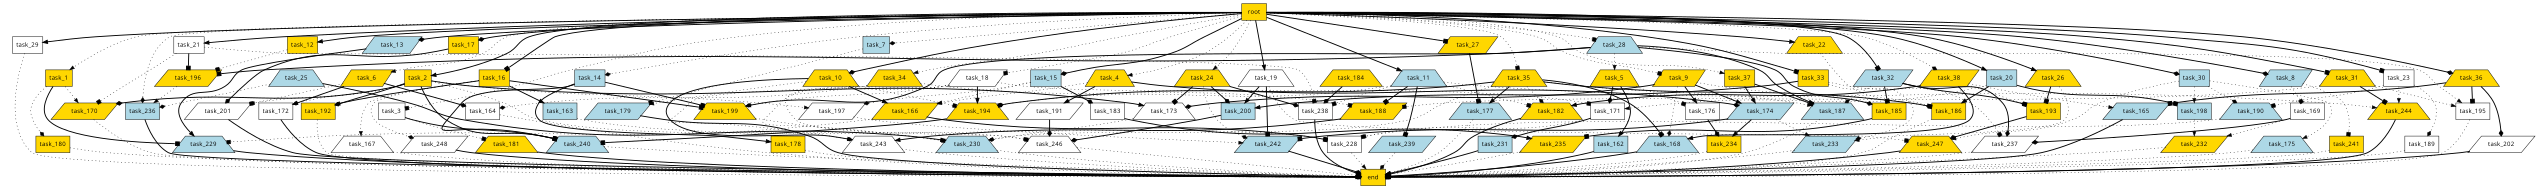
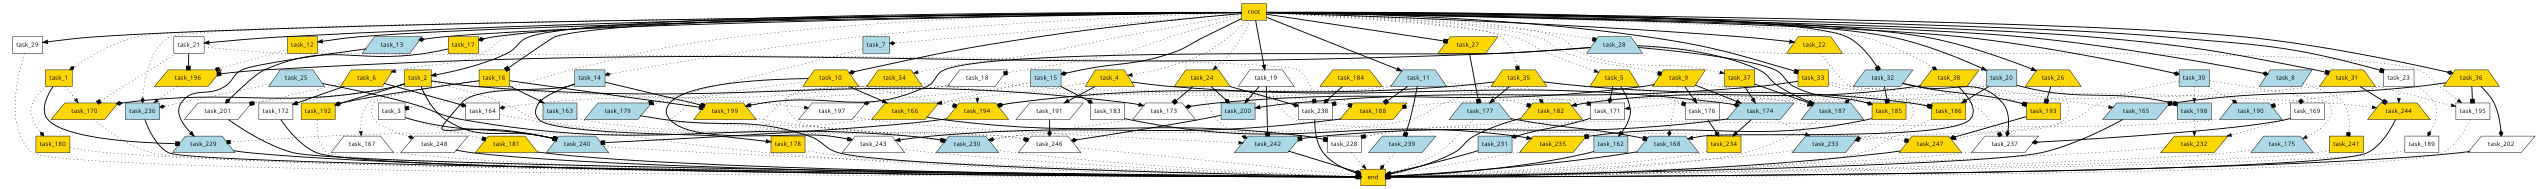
  digraph {
    fontname="Open Sans"
    node [fillcolor=gold fontname="Open Sans" shape=box style=filled]
    edge [arrowhead=normal fontname="Open Sans" style=dotted]
    root
    task_1
    task_2
    task_3 [fillcolor=white]
    task_4 [shape=trapezium]
    task_5 [shape=trapezium]
    task_6 [shape=parallelogram]
    task_7 [fillcolor=lightblue]
    task_8 [fillcolor=lightblue shape=parallelogram]
    task_9 [shape=parallelogram]
    task_10 [shape=trapezium]
    task_11 [fillcolor=lightblue shape=trapezium]
    task_12
    task_13 [fillcolor=lightblue shape=parallelogram]
    task_14 [fillcolor=lightblue]
    task_15 [fillcolor=lightblue]
    task_16
    task_17
    task_18 [fillcolor=white shape=parallelogram]
    task_19 [fillcolor=white shape=trapezium]
    task_20 [fillcolor=lightblue]
    task_21 [fillcolor=white]
    task_22 [shape=trapezium]
    task_23 [fillcolor=white]
    task_24 [shape=trapezium]
    task_26 [shape=trapezium]
    task_27 [shape=parallelogram]
    task_28 [fillcolor=lightblue shape=trapezium]
    task_29 [fillcolor=white]
    task_30 [fillcolor=lightblue]
    task_31 [shape=trapezium]
    task_32 [fillcolor=lightblue shape=parallelogram]
    task_33
    task_34 [shape=trapezium]
    task_35 [shape=trapezium]
    task_36 [shape=trapezium]
    task_37
    task_38 [shape=parallelogram]
    task_236 [fillcolor=lightblue]
    task_170 [shape=parallelogram]
    task_180
    task_229 [fillcolor=lightblue shape=trapezium]
    task_172 [fillcolor=white]
    task_173 [fillcolor=white shape=trapezium]
    task_192
    task_197 [fillcolor=white shape=parallelogram]
    task_201 [fillcolor=white shape=parallelogram]
    task_240 [fillcolor=lightblue shape=trapezium]
    task_246 [fillcolor=white shape=trapezium]
    task_181 [shape=trapezium]
    task_166 [shape=parallelogram]
    task_174 [fillcolor=lightblue shape=parallelogram]
    task_191 [fillcolor=white shape=parallelogram]
    task_162 [fillcolor=lightblue]
    task_171 [fillcolor=white]
    task_176 [fillcolor=white]
    task_164 [fillcolor=white]
    task_179 [fillcolor=lightblue shape=parallelogram]
    task_169 [fillcolor=white]
    task_241
    task_168 [fillcolor=lightblue shape=trapezium]
    task_186
    task_194 [shape=trapezium]
    task_243 [fillcolor=white shape=trapezium]
    task_182 [shape=trapezium]
    task_188 [shape=parallelogram]
    task_238 [fillcolor=white]
    task_239 [fillcolor=lightblue shape=parallelogram]
    task_244 [shape=trapezium]
    task_196 [shape=parallelogram]
    task_178
    task_199 [shape=trapezium]
    task_183 [fillcolor=white]
    task_163 [fillcolor=lightblue]
    task_167 [fillcolor=white shape=trapezium]
    task_248 [fillcolor=white shape=parallelogram]
    task_230 [fillcolor=lightblue shape=trapezium]
    task_200 [fillcolor=lightblue]
    task_247 [shape=trapezium]
    task_242 [fillcolor=lightblue shape=parallelogram]
    task_198 [fillcolor=lightblue]
    task_189 [fillcolor=white]
    task_190 [fillcolor=lightblue shape=trapezium]
    task_25 [fillcolor=lightblue shape=trapezium]
    task_193
    task_233 [fillcolor=lightblue shape=parallelogram]
    task_177 [fillcolor=lightblue shape=trapezium]
    task_185
    task_187 [fillcolor=lightblue shape=trapezium]
    task_195 [fillcolor=white]
    end
    task_175 [fillcolor=lightblue shape=trapezium]
    task_237 [fillcolor=white shape=parallelogram]
    task_165 [fillcolor=lightblue shape=parallelogram]
    task_202 [fillcolor=white shape=parallelogram]
    task_228 [fillcolor=white]
    task_234
    task_231 [fillcolor=lightblue]
    task_232 [shape=parallelogram]
    task_235 [shape=parallelogram]
    task_184 [shape=trapezium]
-   root -> task_1
+   root -> task_1 [arrowhead=diamond]
    root -> task_2 [style=bold]
    root -> task_3 [arrowhead=box]
    root -> task_4
-   task_28 -> task_5
+   root -> task_5
    root -> task_6
    root -> task_7 [arrowhead=diamond]
    root -> task_8 [arrowhead=diamond style=bold]
    root -> task_9 [arrowhead=box]
    root -> task_10 [arrowhead=diamond style=bold]
    root -> task_11 [style=bold]
    root -> task_12 [style=bold]
    root -> task_13 [arrowhead=diamond style=bold]
    root -> task_14 [arrowhead=diamond]
    root -> task_15 [arrowhead=diamond style=bold]
    root -> task_16 [arrowhead=box style=bold]
    root -> task_17 [arrowhead=diamond style=bold]
    root -> task_18 [arrowhead=box]
    root -> task_19 [style=bold]
    root -> task_20 [style=bold]
    root -> task_21 [style=bold]
    root -> task_22 [style=bold]
    root -> task_23 [arrowhead=box style=bold]
    root -> task_24
    root -> task_26 [style=bold]
    root -> task_27 [arrowhead=box style=bold]
    root -> task_28 [arrowhead=box]
    root -> task_29 [style=bold]
    root -> task_30 [arrowhead=diamond style=bold]
    root -> task_31 [arrowhead=box style=bold]
    root -> task_32 [arrowhead=box style=bold]
    root -> task_33 [arrowhead=box style=bold]
    root -> task_34
    root -> task_35 [arrowhead=box]
    root -> task_36 [arrowhead=diamond style=bold]
    root -> task_37
    root -> task_38 [arrowhead=diamond]
    root -> task_236 [arrowhead=diamond]
    task_1 -> task_170
    task_1 -> task_180 [arrowhead=diamond]
    task_1 -> task_229 [arrowhead=box style=bold]
    task_2 -> task_170 [arrowhead=diamond style=bold]
    task_2 -> task_172 [arrowhead=diamond]
    task_2 -> task_173 [style=bold]
    task_2 -> task_192 [arrowhead=diamond style=bold]
    task_2 -> task_197
    task_2 -> task_201
    task_2 -> task_240 [arrowhead=box style=bold]
    task_2 -> task_246
    task_3 -> task_240 [arrowhead=box style=bold]
    task_3 -> task_181 [arrowhead=box]
    task_4 -> task_166
    task_4 -> task_174 [arrowhead=diamond style=bold]
    task_4 -> task_191 [style=bold]
    task_5 -> task_162 [style=bold]
    task_5 -> task_171 [arrowhead=diamond style=bold]
    task_5 -> task_176 [arrowhead=box]
    task_6 -> task_172 [style=bold]
    task_6 -> task_201 [arrowhead=box]
    task_6 -> task_164 [arrowhead=diamond style=bold]
    task_7 -> task_179 [arrowhead=box]
    task_8 -> task_169 [arrowhead=box]
    task_8 -> task_241 [arrowhead=box]
    task_9 -> task_173 [arrowhead=diamond style=bold]
    task_9 -> task_174 [style=bold]
    task_9 -> task_176 [style=bold]
    task_9 -> task_168 [arrowhead=diamond]
    task_9 -> task_186 [arrowhead=diamond]
    task_10 -> task_166 [style=bold]
    task_10 -> task_179
    task_10 -> task_194 [arrowhead=box]
    task_10 -> task_243 [style=bold]
    task_11 -> task_194 [arrowhead=box]
    task_11 -> task_182 [arrowhead=box]
    task_11 -> task_188 [arrowhead=box style=bold]
    task_11 -> task_238 [arrowhead=box]
    task_11 -> task_239 [arrowhead=box style=bold]
    task_11 -> task_244
    task_12 -> task_196 [arrowhead=box]
    task_13 -> task_229 [style=bold]
    task_14 -> task_240 [arrowhead=box style=bold]
    task_14 -> task_178 [style=bold]
    task_14 -> task_199 [arrowhead=box style=bold]
    task_15 -> task_197 [arrowhead=diamond]
    task_15 -> task_166
    task_15 -> task_183 [arrowhead=diamond style=bold]
    task_16 -> task_192 [style=bold]
    task_16 -> task_199 [arrowhead=box style=bold]
    task_16 -> task_163 [style=bold]
    task_16 -> task_167
    task_16 -> task_248 [arrowhead=diamond]
    task_17 -> task_201 [arrowhead=diamond style=bold]
    task_18 -> task_246 [arrowhead=box]
    task_18 -> task_171 [arrowhead=box]
-   task_18 -> task_194 [style=bold]
+   task_18 -> task_194
    task_18 -> task_199 [arrowhead=diamond]
    task_18 -> task_230 [arrowhead=box]
    task_19 -> task_200 [style=bold]
    task_19 -> task_247 [arrowhead=box]
    task_19 -> task_242 [arrowhead=box style=bold]
    task_20 -> task_171
    task_20 -> task_186 [style=bold]
    task_20 -> task_198 [arrowhead=box style=bold]
    task_21 -> task_170 [arrowhead=box]
    task_21 -> task_238 [arrowhead=box]
    task_21 -> task_196 [arrowhead=box style=bold]
    task_22 -> task_186
    task_23 -> task_244
    task_23 -> task_189 [arrowhead=diamond]
    task_23 -> task_190 [arrowhead=box]
    task_24 -> task_173 [arrowhead=box style=bold]
    task_24 -> task_238 [arrowhead=diamond style=bold]
    task_24 -> task_200 [arrowhead=diamond style=bold]
    task_24 -> task_242 [arrowhead=diamond]
    task_26 -> task_193 [arrowhead=box style=bold]
    task_26 -> task_233
    task_27 -> task_177 [arrowhead=box style=bold]
    task_28 -> task_196 [arrowhead=box style=bold]
    task_28 -> task_199 [style=bold]
    task_28 -> task_185 [arrowhead=diamond style=bold]
    task_28 -> task_187 [style=bold]
    task_28 -> task_195
    task_29 -> end [arrowhead=box]
    task_30 -> task_247
    task_30 -> task_198
    task_30 -> task_190 [arrowhead=diamond]
    task_30 -> task_175
    task_31 -> task_188 [arrowhead=box]
    task_31 -> task_244 [arrowhead=box style=bold]
    task_31 -> task_195
    task_32 -> task_193 [arrowhead=box style=bold]
    task_32 -> task_185 [arrowhead=box style=bold]
    task_32 -> task_187 [arrowhead=diamond]
    task_32 -> task_237 [arrowhead=diamond style=bold]
    task_33 -> task_200 [style=bold]
    task_33 -> task_233 [arrowhead=diamond]
    task_33 -> task_237 [arrowhead=box]
    task_34 -> task_164 [arrowhead=diamond]
    task_34 -> task_243 [arrowhead=diamond]
    task_34 -> task_188 [arrowhead=box]
-   task_35 -> task_168 [arrowhead=box style=bold]
+   task_177 -> task_168 [arrowhead=box style=bold]
    task_35 -> task_186 [arrowhead=box style=bold]
    task_35 -> task_194 [arrowhead=diamond style=bold]
    task_35 -> task_182 [arrowhead=diamond]
    task_35 -> task_230
    task_35 -> task_177 [style=bold]
    task_35 -> task_187
    task_36 -> task_195 [arrowhead=box style=bold]
    task_36 -> task_165 [arrowhead=box style=bold]
    task_36 -> task_202 [arrowhead=diamond style=bold]
    task_37 -> task_174 [style=bold]
    task_37 -> task_187 [arrowhead=box style=bold]
    task_38 -> task_168 [style=bold]
    task_38 -> task_182 [style=bold]
    task_38 -> task_193 [arrowhead=diamond]
    task_38 -> task_165
    task_236 -> end [style=bold]
    task_170 -> end
    task_180 -> end [arrowhead=diamond]
    task_229 -> end [arrowhead=diamond style=bold]
    task_172 -> end [arrowhead=diamond style=bold]
    task_173 -> task_230 [arrowhead=diamond]
    task_192 -> end [arrowhead=diamond]
    task_197 -> task_242
    task_201 -> end [arrowhead=box style=bold]
    task_240 -> end [arrowhead=box]
    task_246 -> end
    task_181 -> end [style=bold]
    task_166 -> task_229 [arrowhead=box]
    task_166 -> task_228 [arrowhead=box style=bold]
    task_174 -> task_242 [arrowhead=box style=bold]
    task_174 -> task_233
    task_174 -> task_234 [style=bold]
    task_191 -> task_246 [arrowhead=diamond style=bold]
    task_162 -> end [arrowhead=box style=bold]
    task_171 -> task_228 [arrowhead=box]
    task_171 -> task_231 [arrowhead=diamond style=bold]
    task_176 -> task_234 [arrowhead=diamond style=bold]
    task_164 -> end
    task_179 -> end [style=bold]
    task_169 -> task_237 [arrowhead=diamond style=bold]
    task_169 -> task_232
    task_241 -> end
    task_168 -> end [arrowhead=diamond style=bold]
    task_186 -> end [arrowhead=box]
    task_194 -> task_240 [arrowhead=box style=bold]
    task_243 -> end
    task_182 -> end [style=bold]
    task_188 -> task_243 [style=bold]
    task_238 -> end [arrowhead=diamond style=bold]
    task_239 -> end [arrowhead=diamond]
    task_244 -> end [style=bold]
    task_196 -> task_236
    task_178 -> end [arrowhead=box]
    task_199 -> task_230
    task_183 -> task_235 [style=bold]
    task_163 -> task_228 [arrowhead=box]
    task_167 -> end
    task_248 -> end [arrowhead=diamond style=bold]
    task_230 -> end
    task_200 -> task_246 [arrowhead=diamond style=bold]
    task_247 -> end [arrowhead=box style=bold]
    task_242 -> end [arrowhead=diamond style=bold]
    task_198 -> task_232
    task_189 -> end
    task_190 -> task_228
    task_25 -> task_236 [arrowhead=diamond]
    task_25 -> task_230 [style=bold]
    task_193 -> task_247 [arrowhead=diamond style=bold]
    task_233 -> end [arrowhead=box]
    task_177 -> end
    task_185 -> task_235 [arrowhead=box style=bold]
    task_187 -> end
    task_195 -> end [arrowhead=diamond]
    task_175 -> end [arrowhead=box]
    task_237 -> end [arrowhead=diamond]
    task_165 -> end [arrowhead=box style=bold]
    task_202 -> end [style=bold]
    task_228 -> end
    task_234 -> end
    task_231 -> end [style=bold]
    task_232 -> end [arrowhead=diamond]
    task_235 -> end [arrowhead=diamond]
    task_184 -> task_238 [arrowhead=diamond style=bold]
  }
